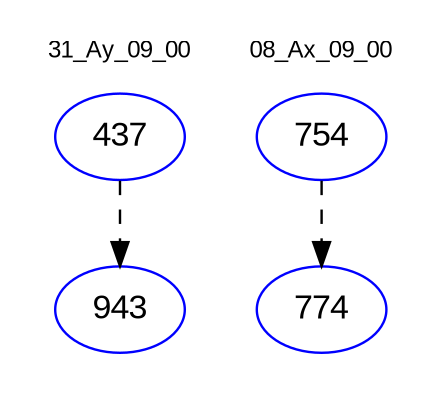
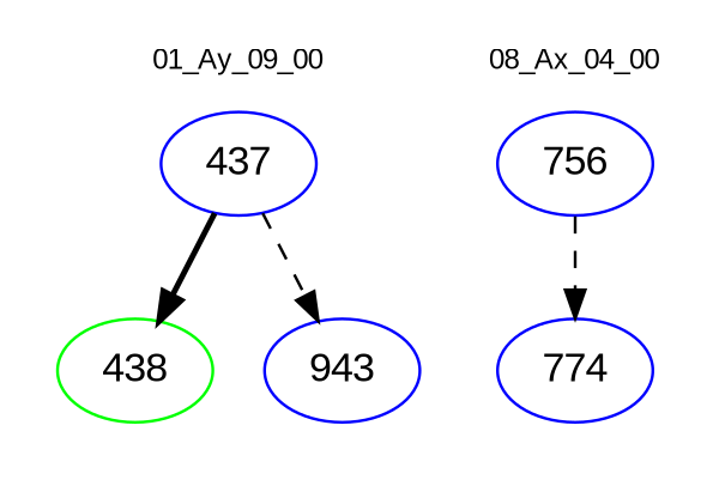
  digraph {
    fontname="Liberation Sans"
    node [color=blue fontname="Liberation Sans"]
    edge [color=black fontname="Liberation Sans" style=dashed]
    n1 [label=437]
+   n2 [color=green label=438]
    n3 [label=943]
-   n4 [label=754]
+   n4 [label=756]
    n5 [label=774]
    subgraph cluster_1 {
      color=white
      fontsize=10
-     label="31_Ay_09_00"
+     label="01_Ay_09_00"
      n1
+     n2
      n3
    }
    subgraph cluster_2 {
      color=white
      fontsize=10
-     label="08_Ax_09_00"
+     label="08_Ax_04_00"
      n4
      n5
    }
+   n1 -> n2 [style=bold]
    n1 -> n3
    n4 -> n5
  }
